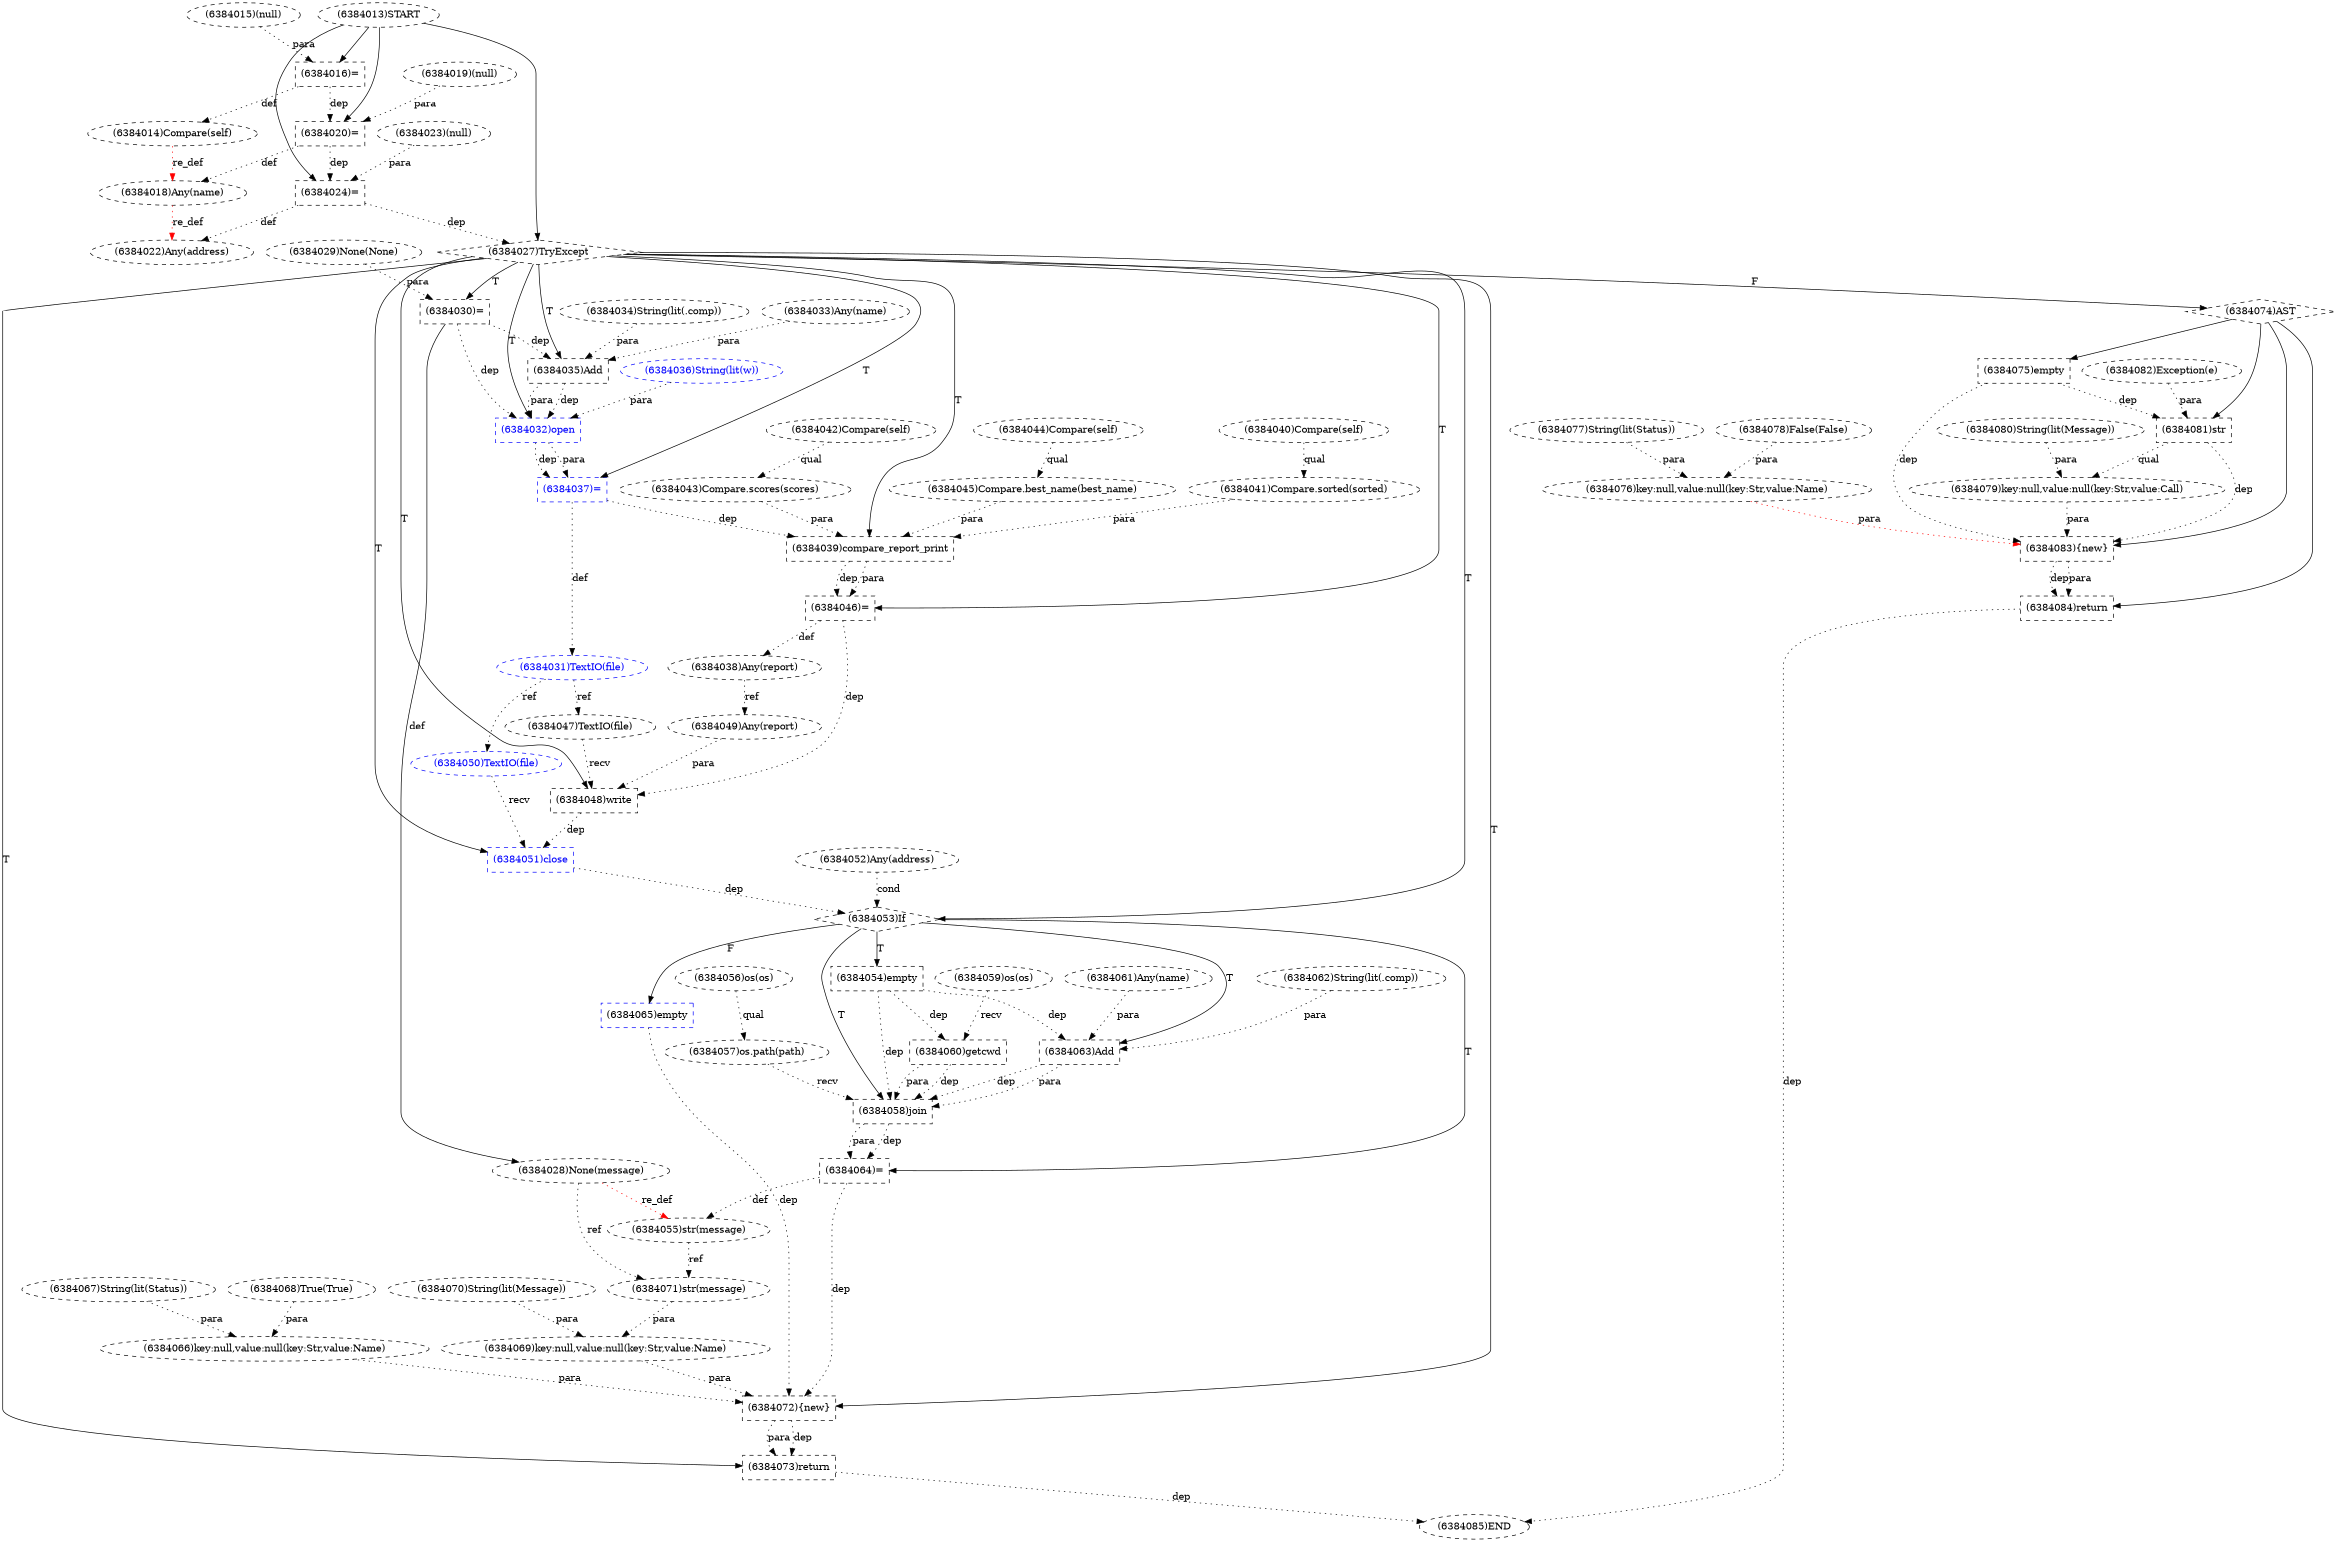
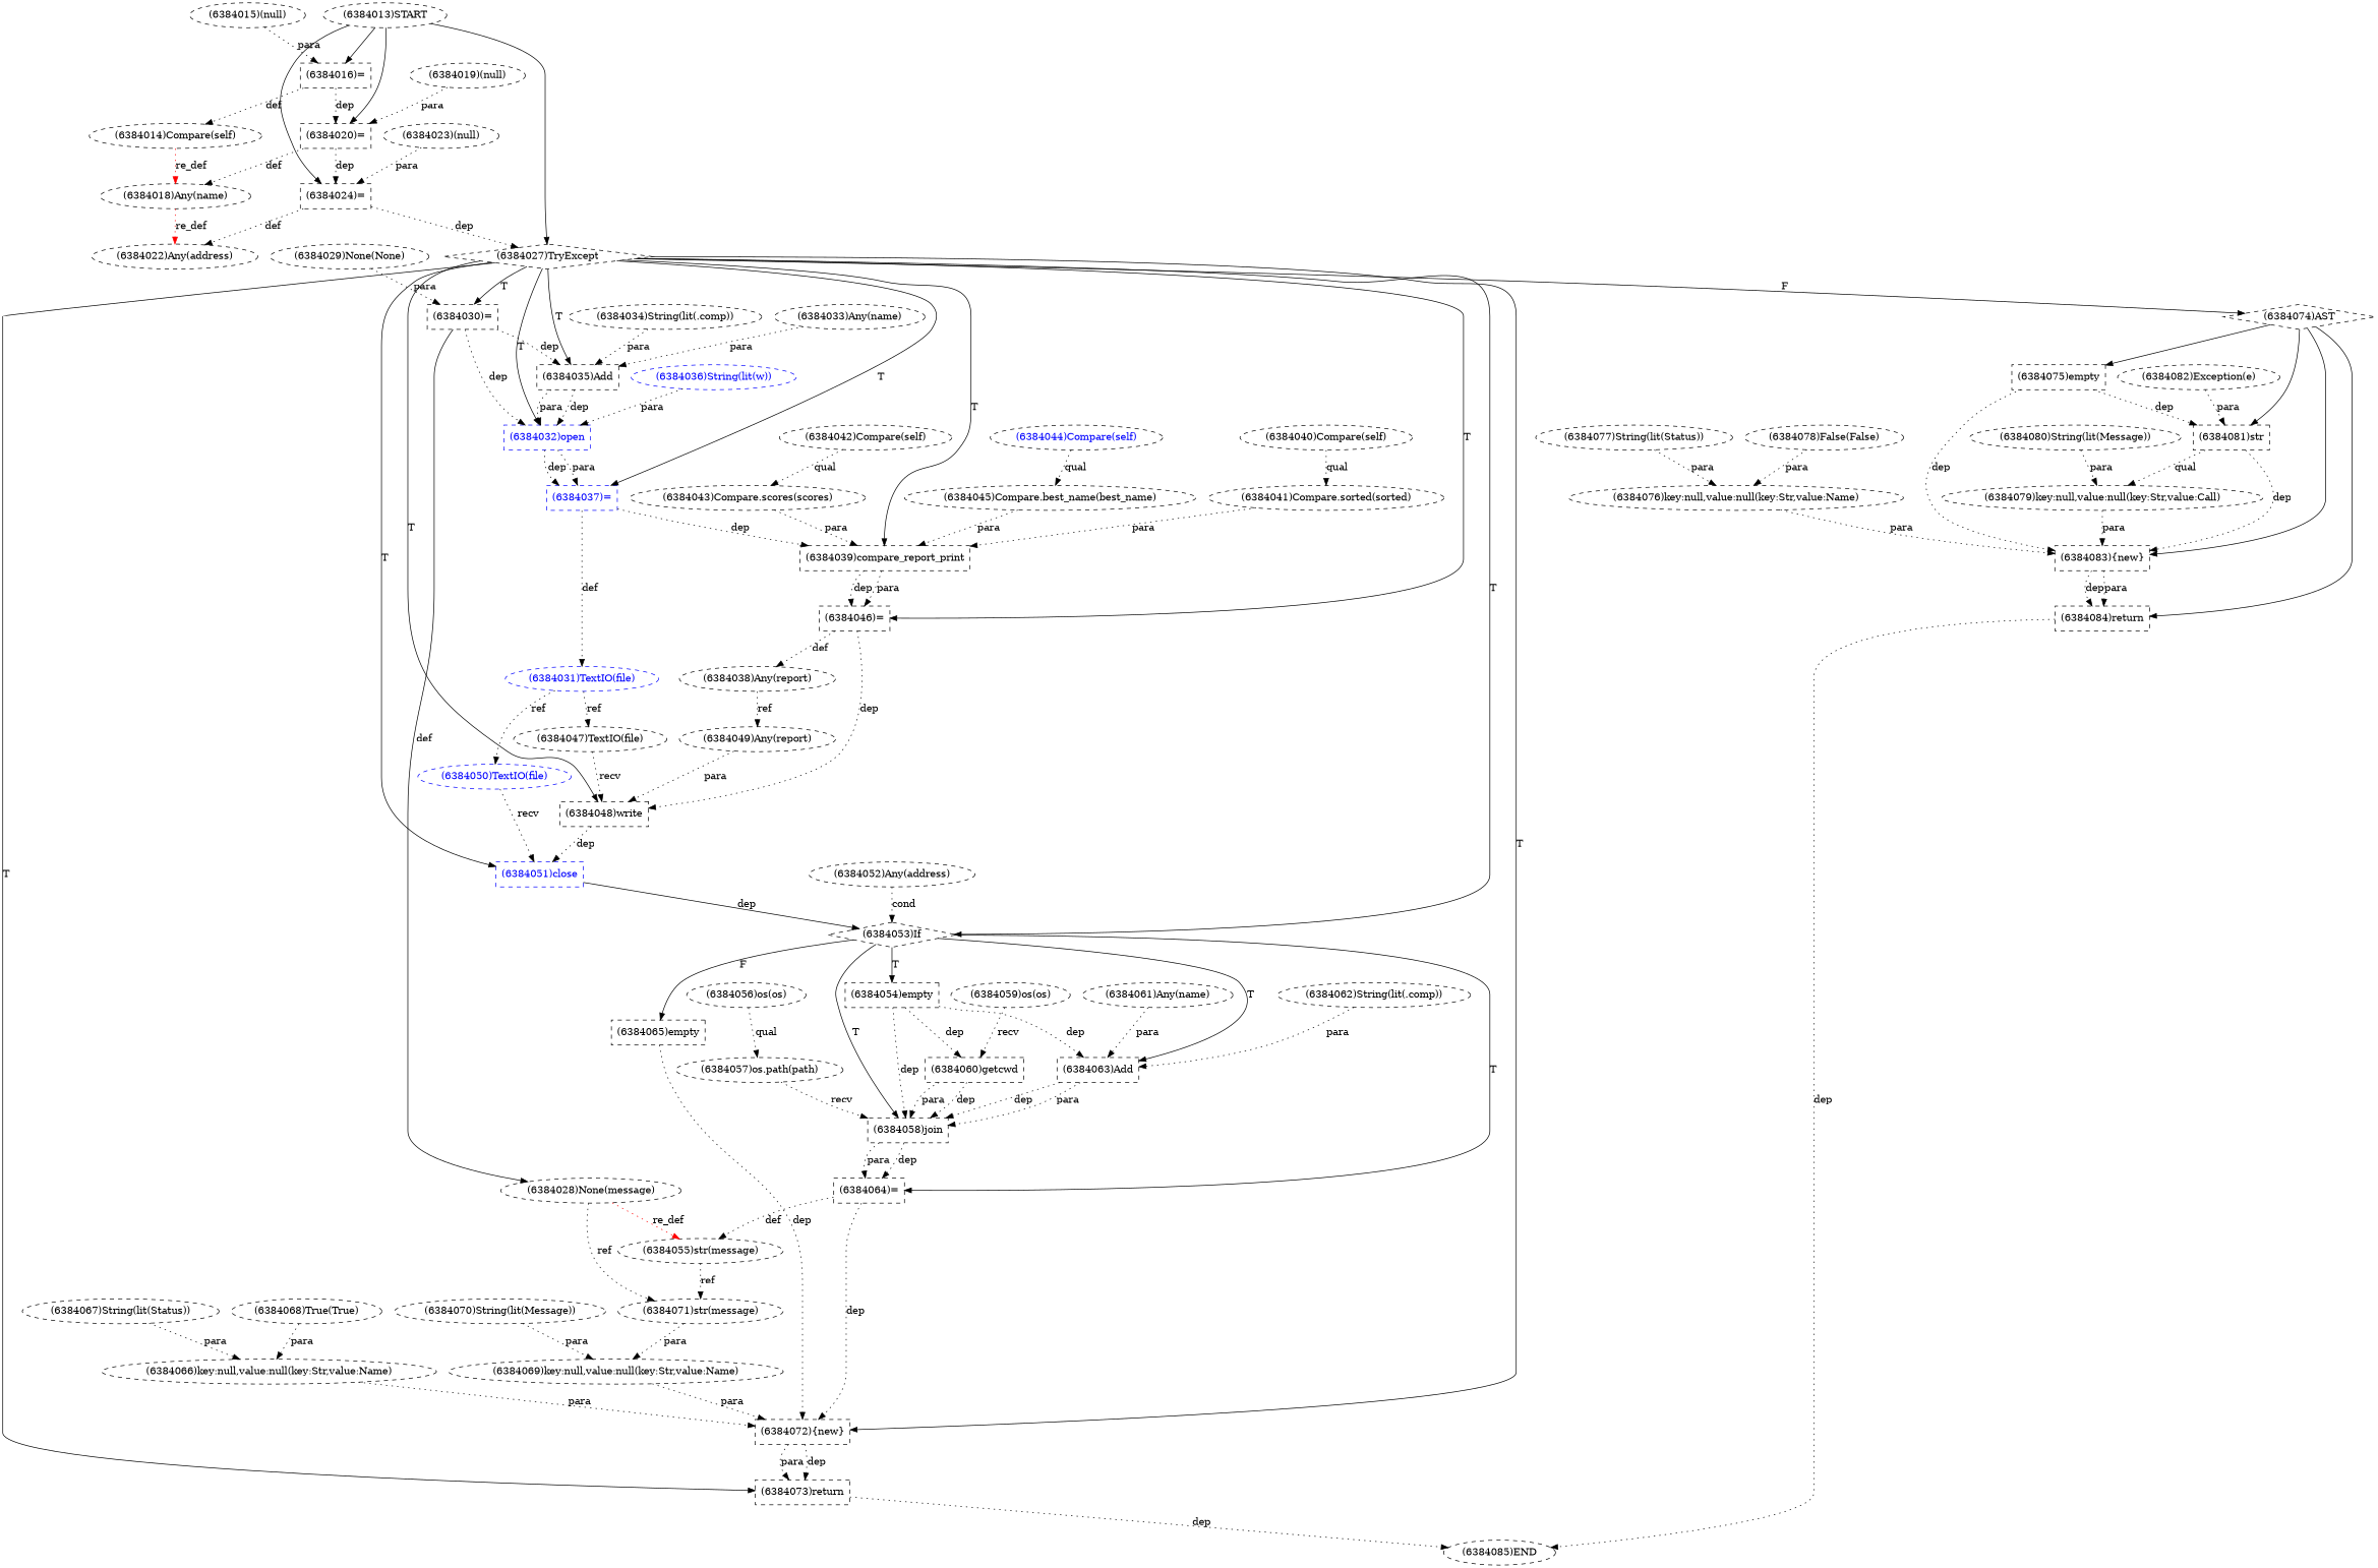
  digraph {
    node [shape=ellipse style=dashed]
    edge [style=dotted]
    n1 [label="(6384034)String(lit(.comp))"]
    n2 [label="(6384035)Add" shape=box]
    n3 [color=blue fontcolor=blue label="(6384032)open" shape=box]
    n4 [color=blue fontcolor=blue label="(6384037)=" shape=box]
    n5 [color=blue fontcolor=blue label="(6384031)TextIO(file)"]
    n6 [label="(6384039)compare_report_print" shape=box]
    n7 [label="(6384047)TextIO(file)"]
    n8 [color=blue fontcolor=blue label="(6384050)TextIO(file)"]
    n9 [label="(6384046)=" shape=box]
    n10 [label="(6384015)(null)"]
    n11 [label="(6384016)=" shape=box]
    n12 [label="(6384020)=" shape=box]
    n13 [label="(6384014)Compare(self)"]
    n14 [color=blue fontcolor=blue label="(6384051)close" shape=box]
    n15 [label="(6384053)If" shape=diamond]
    n16 [label="(6384058)join" shape=box]
    n17 [label="(6384063)Add" shape=box]
-   n18 [label="(6384065)empty" shape=box color=blue]
+   n18 [label="(6384065)empty" shape=box]
    n19 [label="(6384064)=" shape=box]
    n20 [label="(6384054)empty" shape=box]
    n21 [label="(6384081)str" shape=box]
    n22 [label="(6384083){new}" shape=box]
    n23 [label="(6384079)key:null,value:null(key:Str,value:Call)"]
    n24 [label="(6384084)return" shape=box]
-   n25 [label="(6384044)Compare(self)"]
+   n25 [label="(6384044)Compare(self)" fontcolor=blue]
    n26 [label="(6384045)Compare.best_name(best_name)"]
    n27 [label="(6384060)getcwd" shape=box]
    n28 [label="(6384072){new}" shape=box]
    n29 [label="(6384055)str(message)"]
    n30 [label="(6384048)write" shape=box]
    n31 [label="(6384068)True(True)"]
    n32 [label="(6384066)key:null,value:null(key:Str,value:Name)"]
    n33 [label="(6384018)Any(name)"]
    n34 [label="(6384024)=" shape=box]
    n35 [label="(6384022)Any(address)"]
    n36 [label="(6384027)TryExcept" shape=diamond]
    n37 [label="(6384023)(null)"]
    n38 [label="(6384085)END" shape=""]
    n39 [label="(6384067)String(lit(Status))"]
    n40 [label="(6384013)START" shape=""]
    n41 [label="(6384073)return" shape=box]
    n42 [label="(6384030)=" shape=box]
    n43 [label="(6384074)AST" shape=diamond]
    n44 [label="(6384076)key:null,value:null(key:Str,value:Name)"]
    n45 [label="(6384028)None(message)"]
    n46 [label="(6384071)str(message)"]
    n47 [label="(6384038)Any(report)"]
    n48 [label="(6384049)Any(report)"]
    n49 [label="(6384075)empty" shape=box]
    n50 [label="(6384040)Compare(self)"]
    n51 [label="(6384041)Compare.sorted(sorted)"]
    n52 [label="(6384062)String(lit(.comp))"]
    n53 [label="(6384057)os.path(path)"]
    n54 [label="(6384019)(null)"]
    n55 [label="(6384029)None(None)"]
    n56 [label="(6384082)Exception(e)"]
    n57 [label="(6384056)os(os)"]
    n58 [label="(6384077)String(lit(Status))"]
    n59 [label="(6384061)Any(name)"]
    n60 [label="(6384069)key:null,value:null(key:Str,value:Name)"]
    n61 [label="(6384078)False(False)"]
    n62 [color=blue fontcolor=blue label="(6384036)String(lit(w))"]
    n63 [label="(6384033)Any(name)"]
    n64 [label="(6384080)String(lit(Message))"]
    n65 [label="(6384043)Compare.scores(scores)"]
    n66 [label="(6384070)String(lit(Message))"]
    n67 [label="(6384059)os(os)"]
    n68 [label="(6384052)Any(address)"]
    n69 [label="(6384042)Compare(self)"]
    n1 -> n2 [label=para]
    n2 -> n3 [label=dep]
    n2 -> n3 [label=para]
    n3 -> n4 [label=dep]
    n3 -> n4 [label=para]
    n4 -> n5 [label=def]
    n4 -> n6 [label=dep]
    n5 -> n7 [label=ref]
    n5 -> n8 [label=ref]
    n6 -> n9 [label=dep]
    n6 -> n9 [label=para]
    n7 -> n30 [label=recv]
    n8 -> n14 [label=recv]
    n9 -> n30 [label=dep]
    n9 -> n47 [label=def]
    n10 -> n11 [label=para]
    n11 -> n12 [label=dep]
    n11 -> n13 [label=def]
    n12 -> n33 [label=def]
    n12 -> n34 [label=dep]
    n13 -> n33 [color=red label=re_def]
-   n14 -> n15 [label=dep]
+   n14 -> n15 [label=dep style=solid]
    n15 -> n16 [label=T style=""]
    n15 -> n17 [label=T style=""]
    n15 -> n18 [label=F style=""]
    n15 -> n19 [label=T style=""]
    n15 -> n20 [label=T style=""]
    n16 -> n19 [label=dep]
    n16 -> n19 [label=para]
    n17 -> n16 [label=dep]
    n17 -> n16 [label=para]
    n18 -> n28 [label=dep]
    n19 -> n28 [label=dep]
    n19 -> n29 [label=def]
    n20 -> n16 [label=dep]
    n20 -> n17 [label=dep]
    n20 -> n27 [label=dep]
    n21 -> n22 [label=dep]
    n21 -> n23 [label=qual]
    n22 -> n24 [label=dep]
    n22 -> n24 [label=para]
    n23 -> n22 [label=para]
    n24 -> n38 [label=dep]
    n25 -> n26 [label=qual]
    n26 -> n6 [label=para]
    n27 -> n16 [label=dep]
    n27 -> n16 [label=para]
    n28 -> n41 [label=dep]
    n28 -> n41 [label=para]
    n29 -> n46 [label=ref]
    n30 -> n14 [label=dep]
    n31 -> n32 [label=para]
    n32 -> n28 [label=para]
    n33 -> n35 [color=red label=re_def]
    n34 -> n35 [label=def]
    n34 -> n36 [label=dep]
    n36 -> n2 [label=T style=""]
    n36 -> n3 [label=T style=""]
    n36 -> n4 [label=T style=""]
    n36 -> n6 [label=T style=""]
    n36 -> n9 [label=T style=""]
    n36 -> n14 [label=T style=""]
    n36 -> n15 [label=T style=""]
    n36 -> n28 [label=T style=""]
    n36 -> n30 [label=T style=""]
    n36 -> n41 [label=T style=""]
    n36 -> n42 [label=T style=""]
    n36 -> n43 [label=F style=""]
    n37 -> n34 [label=para]
    n39 -> n32 [label=para]
    n40 -> n11 [style=solid]
    n40 -> n12 [style=solid]
    n40 -> n34 [style=solid]
    n40 -> n36 [style=solid]
    n41 -> n38 [label=dep]
    n42 -> n2 [label=dep]
    n42 -> n3 [label=dep]
    n42 -> n45 [label=def style=solid]
    n43 -> n21 [style=solid]
    n43 -> n22 [style=solid]
    n43 -> n24 [style=solid]
    n43 -> n49 [style=solid]
-   n44 -> n22 [label=para color=red]
+   n44 -> n22 [label=para]
    n45 -> n29 [color=red label=re_def]
    n45 -> n46 [label=ref]
    n46 -> n60 [label=para]
    n47 -> n48 [label=ref]
    n48 -> n30 [label=para]
    n49 -> n21 [label=dep]
    n49 -> n22 [label=dep]
    n50 -> n51 [label=qual]
    n51 -> n6 [label=para]
    n52 -> n17 [label=para]
    n53 -> n16 [label=recv]
    n54 -> n12 [label=para]
    n55 -> n42 [label=para]
    n56 -> n21 [label=para]
    n57 -> n53 [label=qual]
    n58 -> n44 [label=para]
    n59 -> n17 [label=para]
    n60 -> n28 [label=para]
    n61 -> n44 [label=para]
    n62 -> n3 [label=para]
    n63 -> n2 [label=para]
    n64 -> n23 [label=para]
    n65 -> n6 [label=para]
    n66 -> n60 [label=para]
    n67 -> n27 [label=recv]
    n68 -> n15 [label=cond]
    n69 -> n65 [label=qual]
  }
